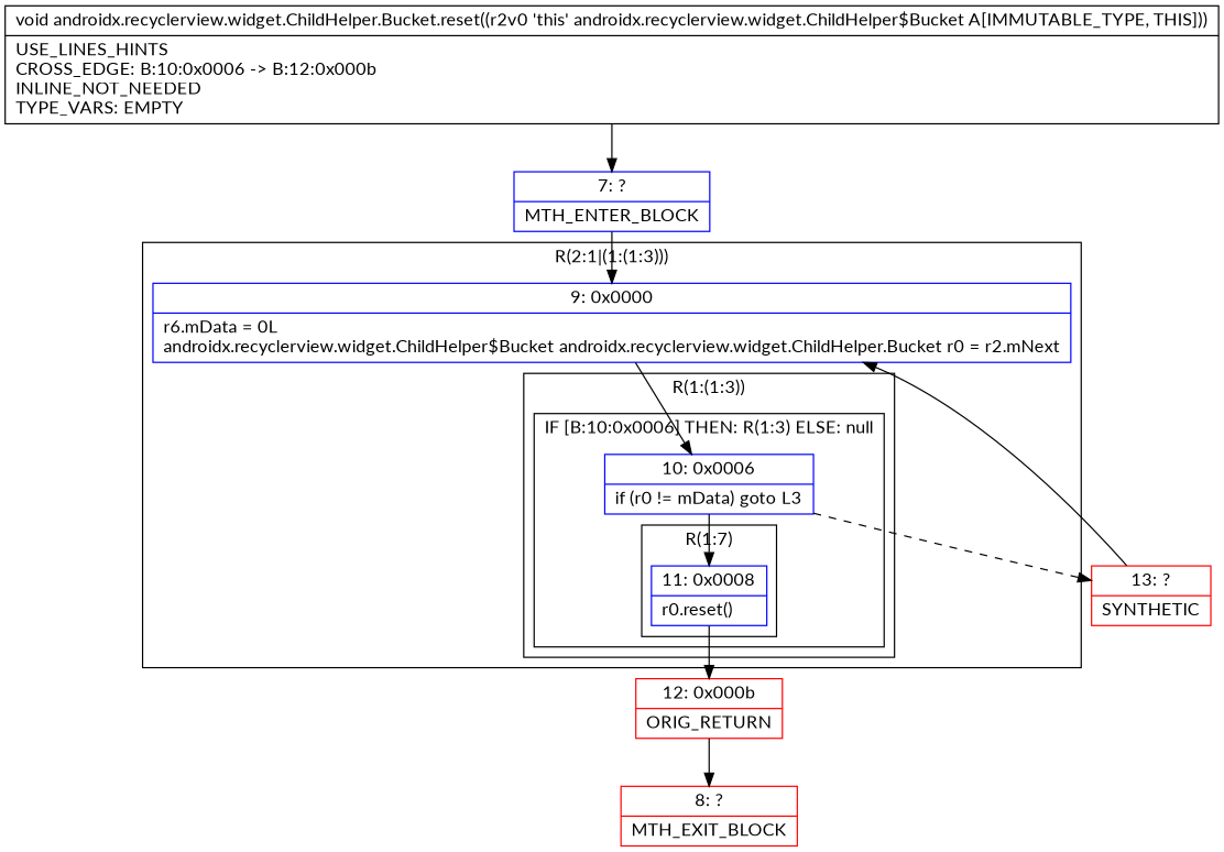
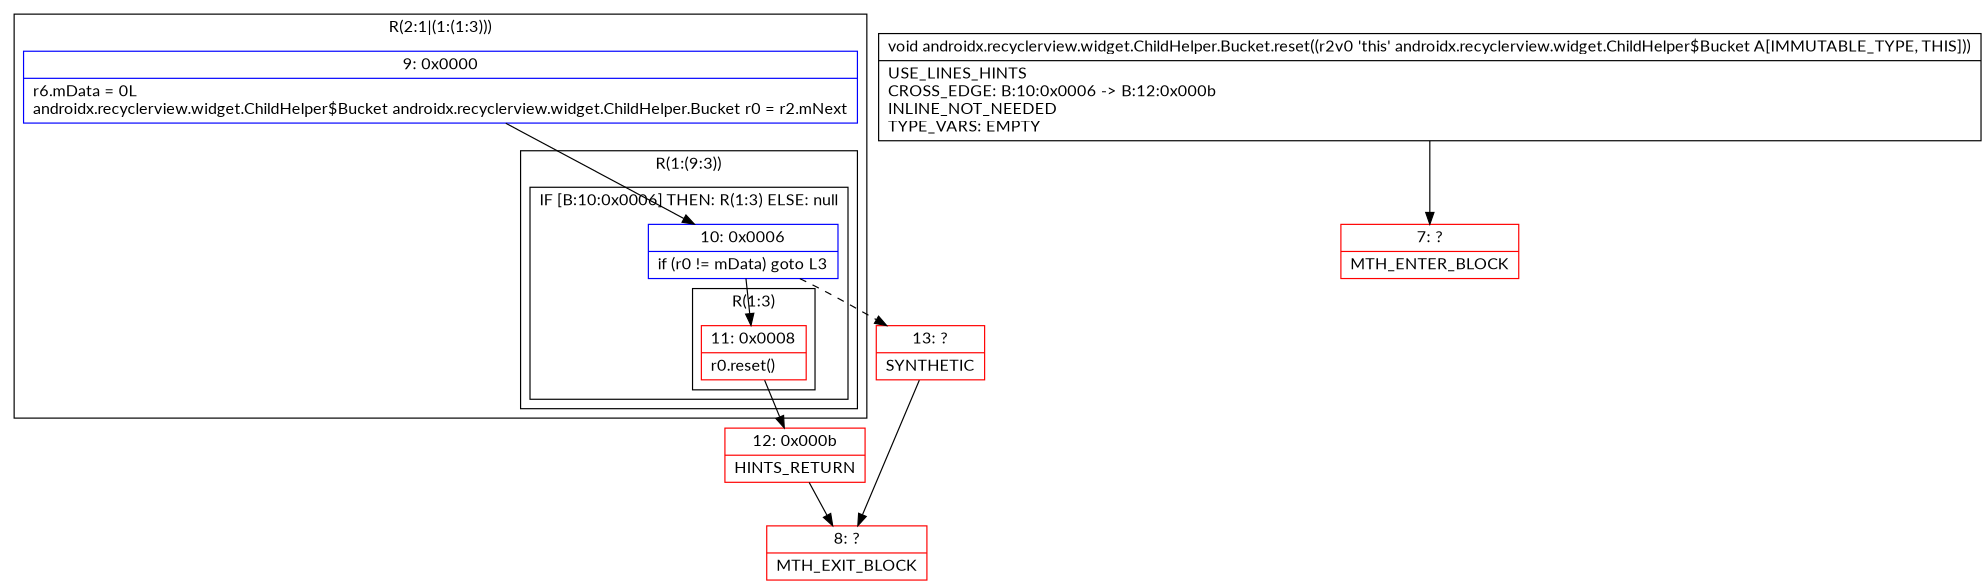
  digraph {
    fontname=Lato
    node [color=red fontname=Lato shape=record]
    edge [fontname=Lato]
-   n1 [color=blue label="{11\:\ 0x0008|r0.reset()\l}"]
+   n1 [label="{11\:\ 0x0008|r0.reset()\l}"]
    n2 [color=blue label="{10\:\ 0x0006|if (r0 != mData) goto L3\l}"]
    n3 [color=blue label="{9\:\ 0x0000|r6.mData = 0L\landroidx.recyclerview.widget.ChildHelper$Bucket androidx.recyclerview.widget.ChildHelper.Bucket r0 = r2.mNext\l}"]
-   n4 [label="{12\:\ 0x000b|ORIG_RETURN\l}"]
+   n4 [label="{12\:\ 0x000b|HINTS_RETURN\l}"]
    n5 [label="{13\:\ ?|SYNTHETIC\l}"]
    n6 [label="{8\:\ ?|MTH_EXIT_BLOCK\l}"]
-   n7 [color=blue label="{7\:\ ?|MTH_ENTER_BLOCK\l}"]
+   n7 [label="{7\:\ ?|MTH_ENTER_BLOCK\l}"]
    n8 [label="{void androidx.recyclerview.widget.ChildHelper.Bucket.reset((r2v0 'this' androidx.recyclerview.widget.ChildHelper$Bucket A[IMMUTABLE_TYPE, THIS]))  | USE_LINES_HINTS\lCROSS_EDGE: B:10:0x0006 \-\> B:12:0x000b\lINLINE_NOT_NEEDED\lTYPE_VARS: EMPTY\l}" color=""]
    subgraph cluster_1 {
      label="R(2:1|(1:(1:3)))"
      n3
      subgraph cluster_2 {
-       label="R(1:(1:3))"
+       label="R(1:(9:3))"
        subgraph cluster_3 {
          label="IF [B:10:0x0006] THEN: R(1:3) ELSE: null"
          n2
          subgraph cluster_4 {
-           label="R(1:7)"
+           label="R(1:3)"
            n1
          }
        }
      }
    }
    n1 -> n4
    n2 -> n1
    n2 -> n5 [style=dashed]
    n3 -> n2
    n4 -> n6
-   n5 -> n3
-   n7 -> n3
+   n5 -> n6
    n8 -> n7
  }
